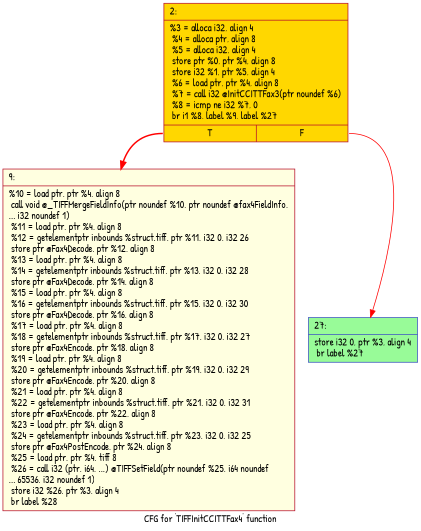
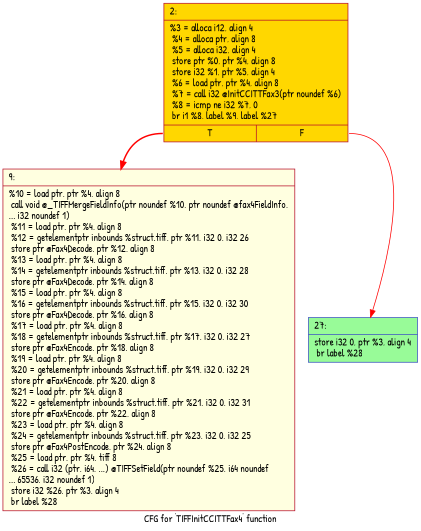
  digraph {
    fontname="Patrick Hand"
    label="CFG for 'TIFFInitCCITTFax4' function"
    node [color="#b70d28ff" fontname="Patrick Hand" shape=record style=filled]
    edge [arrowhead=normal color=red fontname="Patrick Hand"]
-   n1 [fillcolor=gold label="{2:\l|  %3 = alloca i32, align 4\l  %4 = alloca ptr, align 8\l  %5 = alloca i32, align 4\l  store ptr %0, ptr %4, align 8\l  store i32 %1, ptr %5, align 4\l  %6 = load ptr, ptr %4, align 8\l  %7 = call i32 @InitCCITTFax3(ptr noundef %6)\l  %8 = icmp ne i32 %7, 0\l  br i1 %8, label %9, label %27\l|{<s0>T|<s1>F}}"]
+   n1 [fillcolor=gold label="{2:\l|  %3 = alloca i12, align 4\l  %4 = alloca ptr, align 8\l  %5 = alloca i32, align 4\l  store ptr %0, ptr %4, align 8\l  store i32 %1, ptr %5, align 4\l  %6 = load ptr, ptr %4, align 8\l  %7 = call i32 @InitCCITTFax3(ptr noundef %6)\l  %8 = icmp ne i32 %7, 0\l  br i1 %8, label %9, label %27\l|{<s0>T|<s1>F}}"]
    n2 [fillcolor=lightyellow label="{9:\l|  %10 = load ptr, ptr %4, align 8\l  call void @_TIFFMergeFieldInfo(ptr noundef %10, ptr noundef @fax4FieldInfo,\l... i32 noundef 1)\l  %11 = load ptr, ptr %4, align 8\l  %12 = getelementptr inbounds %struct.tiff, ptr %11, i32 0, i32 26\l  store ptr @Fax4Decode, ptr %12, align 8\l  %13 = load ptr, ptr %4, align 8\l  %14 = getelementptr inbounds %struct.tiff, ptr %13, i32 0, i32 28\l  store ptr @Fax4Decode, ptr %14, align 8\l  %15 = load ptr, ptr %4, align 8\l  %16 = getelementptr inbounds %struct.tiff, ptr %15, i32 0, i32 30\l  store ptr @Fax4Decode, ptr %16, align 8\l  %17 = load ptr, ptr %4, align 8\l  %18 = getelementptr inbounds %struct.tiff, ptr %17, i32 0, i32 27\l  store ptr @Fax4Encode, ptr %18, align 8\l  %19 = load ptr, ptr %4, align 8\l  %20 = getelementptr inbounds %struct.tiff, ptr %19, i32 0, i32 29\l  store ptr @Fax4Encode, ptr %20, align 8\l  %21 = load ptr, ptr %4, align 8\l  %22 = getelementptr inbounds %struct.tiff, ptr %21, i32 0, i32 31\l  store ptr @Fax4Encode, ptr %22, align 8\l  %23 = load ptr, ptr %4, align 8\l  %24 = getelementptr inbounds %struct.tiff, ptr %23, i32 0, i32 25\l  store ptr @Fax4PostEncode, ptr %24, align 8\l  %25 = load ptr, ptr %4, tiff 8\l  %26 = call i32 (ptr, i64, ...) @TIFFSetField(ptr noundef %25, i64 noundef\l... 65536, i32 noundef 1)\l  store i32 %26, ptr %3, align 4\l  br label %28\l}"]
-   n3 [color="#3d50c3ff" fillcolor=palegreen label="{27:\l|  store i32 0, ptr %3, align 4\l  br label %27\l}"]
+   n3 [color="#3d50c3ff" fillcolor=palegreen label="{27:\l|  store i32 0, ptr %3, align 4\l  br label %28\l}"]
    n1 -> n2 [style=bold tailport=s0]
    n1 -> n3 [style=solid tailport=s1]
  }
